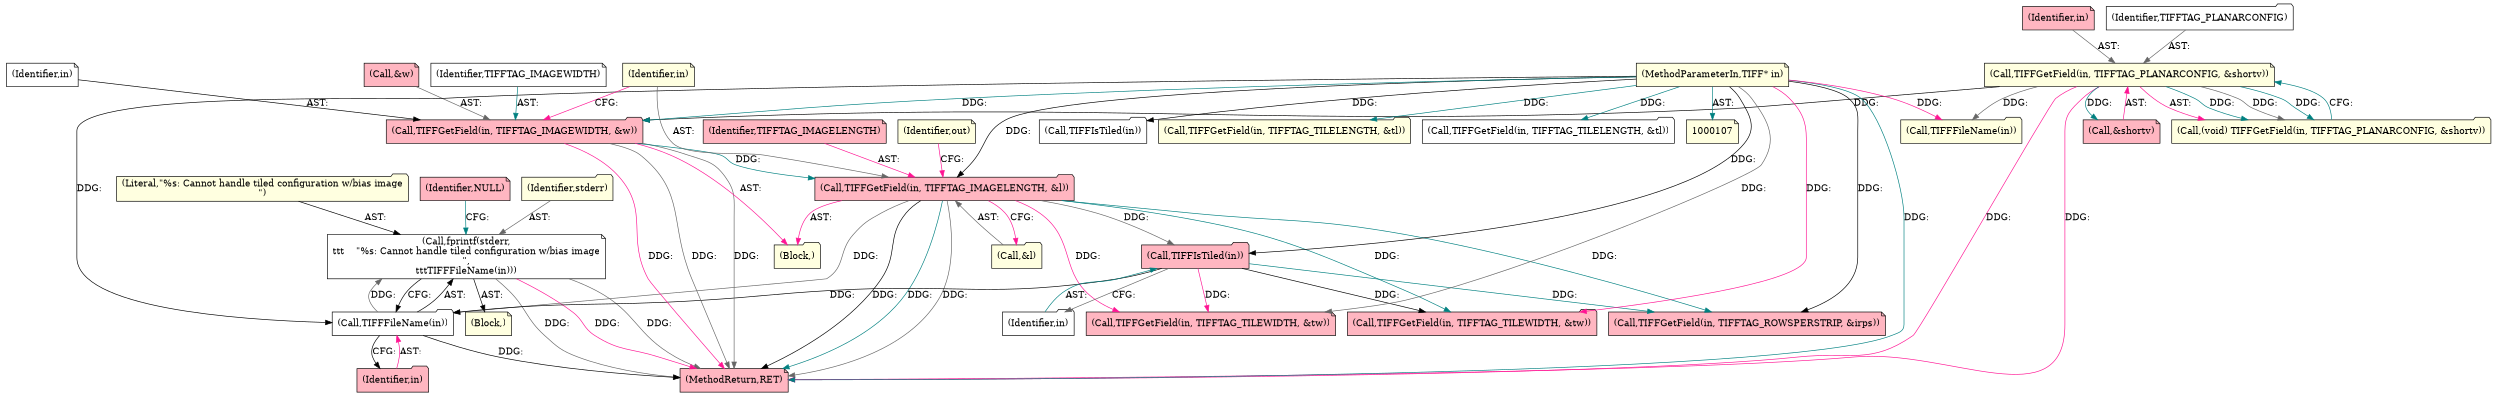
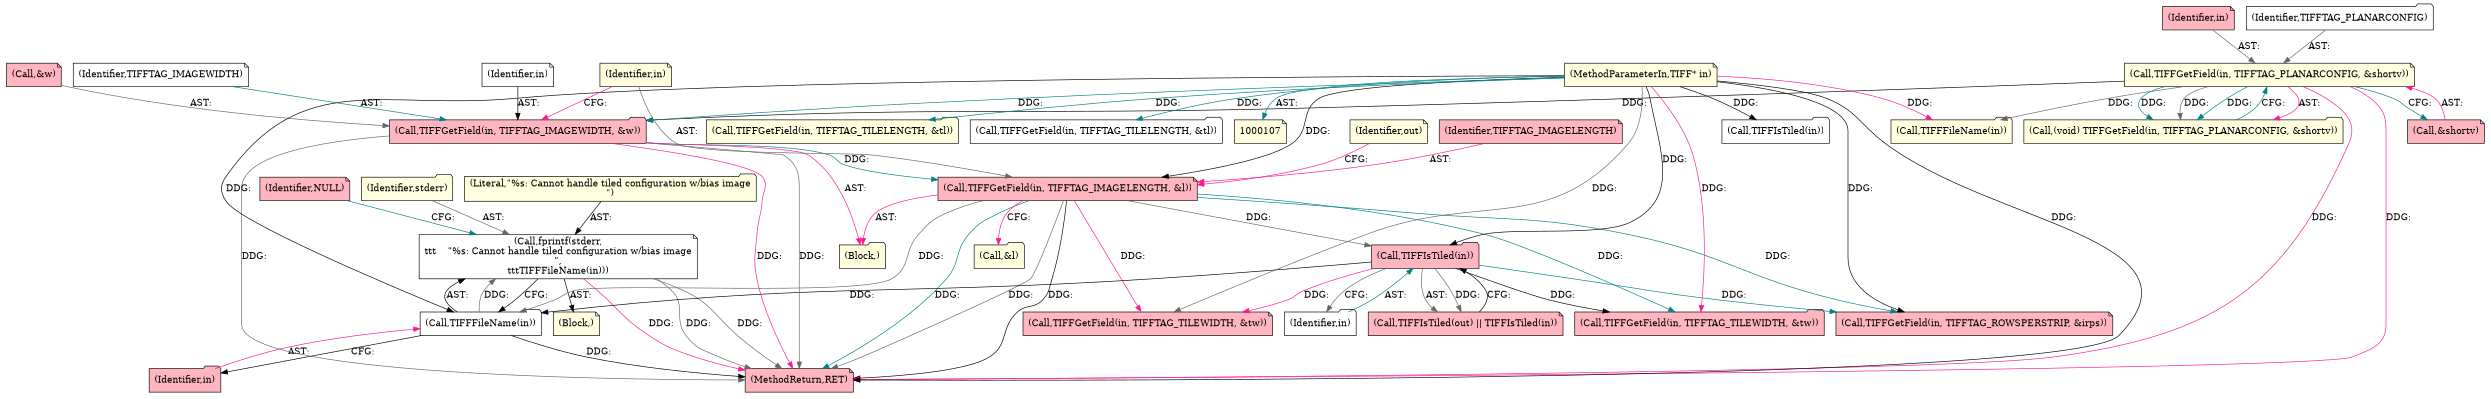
  digraph {
    node [fillcolor=lightpink shape=note style=filled]
    edge [color=gray40]
    n1 [fillcolor=white label="(Call,fprintf(stderr,\n\t\t\t    \"%s: Cannot handle tiled configuration w/bias image\n\",\n\t\t\tTIFFFileName(in)))"]
    n2 [fillcolor=white label="(Call,TIFFFileName(in))" shape=folder]
    n3 [label="(MethodReturn,RET)"]
    n4 [fillcolor=lightyellow label="(Block,)"]
    n5 [label="(Identifier,in)" shape=folder]
-   n6 [label="(Call,TIFFGetField(in, TIFFTAG_IMAGELENGTH, &l))" shape=folder]
+   n6 [label="(Call,TIFFGetField(in, TIFFTAG_IMAGELENGTH, &l))"]
    n7 [label="(Call,TIFFIsTiled(in))" shape=folder]
    n8 [fillcolor=lightyellow label="(Block,)" shape=folder]
    n9 [label="(Call,TIFFGetField(in, TIFFTAG_TILEWIDTH, &tw))"]
    n10 [fillcolor=lightyellow label="(Call,&l)" shape=folder]
    n11 [label="(Call,TIFFGetField(in, TIFFTAG_ROWSPERSTRIP, &irps))"]
    n12 [label="(Call,TIFFGetField(in, TIFFTAG_TILEWIDTH, &tw))" shape=folder]
+   n13 [label="(Call,TIFFIsTiled(out) || TIFFIsTiled(in))"]
    n14 [fillcolor=white label="(Identifier,in)" shape=folder]
    n15 [label="(Call,TIFFGetField(in, TIFFTAG_IMAGEWIDTH, &w))" shape=folder]
    n16 [label="(Call,&w)"]
    n17 [fillcolor=lightyellow label="(Call,TIFFGetField(in, TIFFTAG_PLANARCONFIG, &shortv))"]
    n18 [fillcolor=lightyellow label="(Call,TIFFFileName(in))" shape=folder]
    n19 [label="(Call,&shortv)"]
    n20 [fillcolor=lightyellow label="(Call,(void) TIFFGetField(in, TIFFTAG_PLANARCONFIG, &shortv))" shape=folder]
    n21 [fillcolor=lightyellow label="(MethodParameterIn,TIFF* in)"]
    n22 [fillcolor=white label="(Call,TIFFIsTiled(in))" shape=folder]
    n23 [fillcolor=lightyellow label="(Call,TIFFGetField(in, TIFFTAG_TILELENGTH, &tl))" shape=folder]
    n24 [fillcolor=white label="(Call,TIFFGetField(in, TIFFTAG_TILELENGTH, &tl))" shape=folder]
    1000107 [fillcolor=lightyellow]
    n26 [fillcolor=lightyellow label="(Literal,\"%s: Cannot handle tiled configuration w/bias image\n\")" shape=folder]
    n27 [label="(Identifier,in)"]
    n28 [label="(Identifier,NULL)"]
    n29 [fillcolor=lightyellow label="(Identifier,in)"]
    n30 [fillcolor=white label="(Identifier,TIFFTAG_IMAGEWIDTH)"]
    n31 [fillcolor=lightyellow label="(Identifier,out)"]
    n32 [fillcolor=white label="(Identifier,in)"]
    n33 [fillcolor=lightyellow label="(Identifier,stderr)" shape=folder]
    n34 [label="(Identifier,TIFFTAG_IMAGELENGTH)"]
    n35 [fillcolor=white label="(Identifier,TIFFTAG_PLANARCONFIG)" shape=folder]
    n1 -> n2 [color=black label="CFG: "]
    n1 -> n3 [label="DDG: "]
    n1 -> n3 [label="DDG: "]
    n1 -> n3 [color=deeppink label="DDG: "]
    n1 -> n4 [color=black label="AST: "]
    n2 -> n1 [color=black label="AST: "]
    n2 -> n1 [label="DDG: "]
    n2 -> n3 [color=black label="DDG: "]
    n2 -> n5 [color=black label="CFG: "]
    n5 -> n2 [color=deeppink label="AST: "]
    n6 -> n2 [label="DDG: "]
    n6 -> n3 [color=black label="DDG: "]
    n6 -> n3 [color=teal label="DDG: "]
    n6 -> n3 [label="DDG: "]
    n6 -> n7 [label="DDG: "]
    n6 -> n8 [color=deeppink label="AST: "]
    n6 -> n9 [color=deeppink label="DDG: "]
    n6 -> n10 [color=deeppink label="CFG: "]
    n6 -> n11 [color=teal label="DDG: "]
    n6 -> n12 [color=teal label="DDG: "]
    n7 -> n2 [color=black label="DDG: "]
    n7 -> n9 [color=deeppink label="DDG: "]
    n7 -> n11 [color=teal label="DDG: "]
    n7 -> n12 [color=black label="DDG: "]
+   n7 -> n13 [label="AST: "]
+   n7 -> n13 [label="DDG: "]
    n7 -> n14 [label="CFG: "]
-   n10 -> n6 [label="AST: "]
+   n13 -> n7 [color=black label="CFG: "]
    n14 -> n7 [color=teal label="AST: "]
    n15 -> n3 [label="DDG: "]
    n15 -> n3 [label="DDG: "]
    n15 -> n3 [color=deeppink label="DDG: "]
    n15 -> n6 [color=teal label="DDG: "]
    n15 -> n8 [color=deeppink label="AST: "]
    n16 -> n15 [label="AST: "]
    n17 -> n3 [color=deeppink label="DDG: "]
    n17 -> n3 [color=deeppink label="DDG: "]
    n17 -> n15 [color=black label="DDG: "]
    n17 -> n18 [label="DDG: "]
-   n17 -> n19 [color=teal label="DDG: "]
+   n17 -> n19 [color=teal label="CFG: "]
    n17 -> n20 [color=deeppink label="AST: "]
    n17 -> n20 [color=teal label="DDG: "]
    n17 -> n20 [label="DDG: "]
    n17 -> n20 [color=teal label="DDG: "]
    n19 -> n17 [color=deeppink label="AST: "]
    n20 -> n17 [color=teal label="CFG: "]
    n21 -> n2 [color=black label="DDG: "]
-   n21 -> n3 [color=teal label="DDG: "]
+   n21 -> n3 [color=black label="DDG: "]
    n21 -> n6 [color=black label="DDG: "]
    n21 -> n7 [color=black label="DDG: "]
    n21 -> n9 [label="DDG: "]
    n21 -> n11 [color=black label="DDG: "]
    n21 -> n12 [color=deeppink label="DDG: "]
    n21 -> n15 [color=teal label="DDG: "]
    n21 -> n18 [color=deeppink label="DDG: "]
    n21 -> n22 [color=black label="DDG: "]
    n21 -> n23 [color=teal label="DDG: "]
    n21 -> n24 [color=teal label="DDG: "]
    n21 -> 1000107 [color=teal label="AST: "]
    n26 -> n1 [color=black label="AST: "]
    n27 -> n17 [label="AST: "]
    n28 -> n1 [color=teal label="CFG: "]
    n29 -> n6 [label="AST: "]
    n29 -> n15 [color=deeppink label="CFG: "]
    n30 -> n15 [color=teal label="AST: "]
    n31 -> n6 [color=deeppink label="CFG: "]
    n32 -> n15 [color=black label="AST: "]
    n33 -> n1 [label="AST: "]
    n34 -> n6 [color=deeppink label="AST: "]
    n35 -> n17 [label="AST: "]
  }
